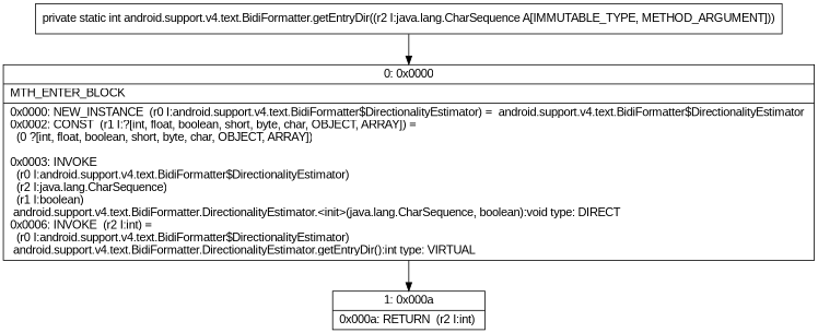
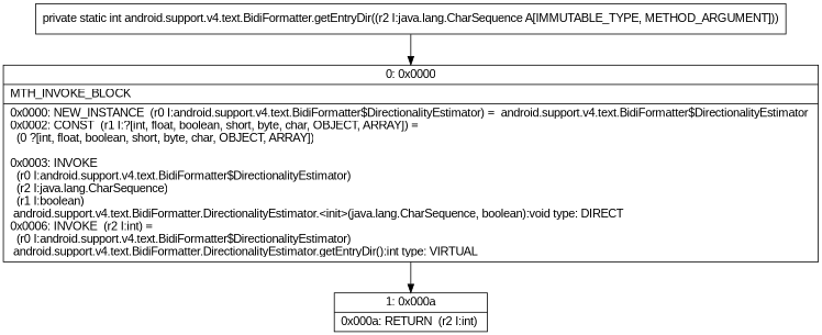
  digraph {
    fontname="Liberation Sans"
    node [shape=record fontname="Liberation Sans"]
    edge [fontname="Liberation Sans"]
-   n1 [label="{0\:\ 0x0000|MTH_ENTER_BLOCK\l|0x0000: NEW_INSTANCE  (r0 I:android.support.v4.text.BidiFormatter$DirectionalityEstimator) =  android.support.v4.text.BidiFormatter$DirectionalityEstimator \l0x0002: CONST  (r1 I:?[int, float, boolean, short, byte, char, OBJECT, ARRAY]) = \l  (0 ?[int, float, boolean, short, byte, char, OBJECT, ARRAY])\l \l0x0003: INVOKE  \l  (r0 I:android.support.v4.text.BidiFormatter$DirectionalityEstimator)\l  (r2 I:java.lang.CharSequence)\l  (r1 I:boolean)\l android.support.v4.text.BidiFormatter.DirectionalityEstimator.\<init\>(java.lang.CharSequence, boolean):void type: DIRECT \l0x0006: INVOKE  (r2 I:int) = \l  (r0 I:android.support.v4.text.BidiFormatter$DirectionalityEstimator)\l android.support.v4.text.BidiFormatter.DirectionalityEstimator.getEntryDir():int type: VIRTUAL \l}"]
+   n1 [label="{0\:\ 0x0000|MTH_INVOKE_BLOCK\l|0x0000: NEW_INSTANCE  (r0 I:android.support.v4.text.BidiFormatter$DirectionalityEstimator) =  android.support.v4.text.BidiFormatter$DirectionalityEstimator \l0x0002: CONST  (r1 I:?[int, float, boolean, short, byte, char, OBJECT, ARRAY]) = \l  (0 ?[int, float, boolean, short, byte, char, OBJECT, ARRAY])\l \l0x0003: INVOKE  \l  (r0 I:android.support.v4.text.BidiFormatter$DirectionalityEstimator)\l  (r2 I:java.lang.CharSequence)\l  (r1 I:boolean)\l android.support.v4.text.BidiFormatter.DirectionalityEstimator.\<init\>(java.lang.CharSequence, boolean):void type: DIRECT \l0x0006: INVOKE  (r2 I:int) = \l  (r0 I:android.support.v4.text.BidiFormatter$DirectionalityEstimator)\l android.support.v4.text.BidiFormatter.DirectionalityEstimator.getEntryDir():int type: VIRTUAL \l}"]
    n2 [label="{1\:\ 0x000a|0x000a: RETURN  (r2 I:int) \l}"]
    n3 [label="{private static int android.support.v4.text.BidiFormatter.getEntryDir((r2 I:java.lang.CharSequence A[IMMUTABLE_TYPE, METHOD_ARGUMENT])) }"]
    n1 -> n2
    n3 -> n1
  }
